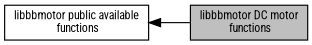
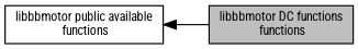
  digraph {
    rankdir=LR
    fontname="Roboto Condensed"
    node [color=black fontname="Roboto Condensed" fontsize=10 shape=record style=filled]
-   n1 [fillcolor=grey75 fontcolor=black height=0.2 label="libbbmotor DC motor\l functions" width=0.4]
+   n1 [fillcolor=grey75 fontcolor=black height=0.2 label="libbbmotor DC functions\l functions" width=0.4]
    n2 [fillcolor=white height=0.2 label="libbbmotor public available\l functions" width=0.4]
    n2 -> n1 [dir=back fontname="Roboto Condensed" fontsize=10 labelfontname=Helvetica labelfontsize=10 shape=plaintext style=solid]
  }
